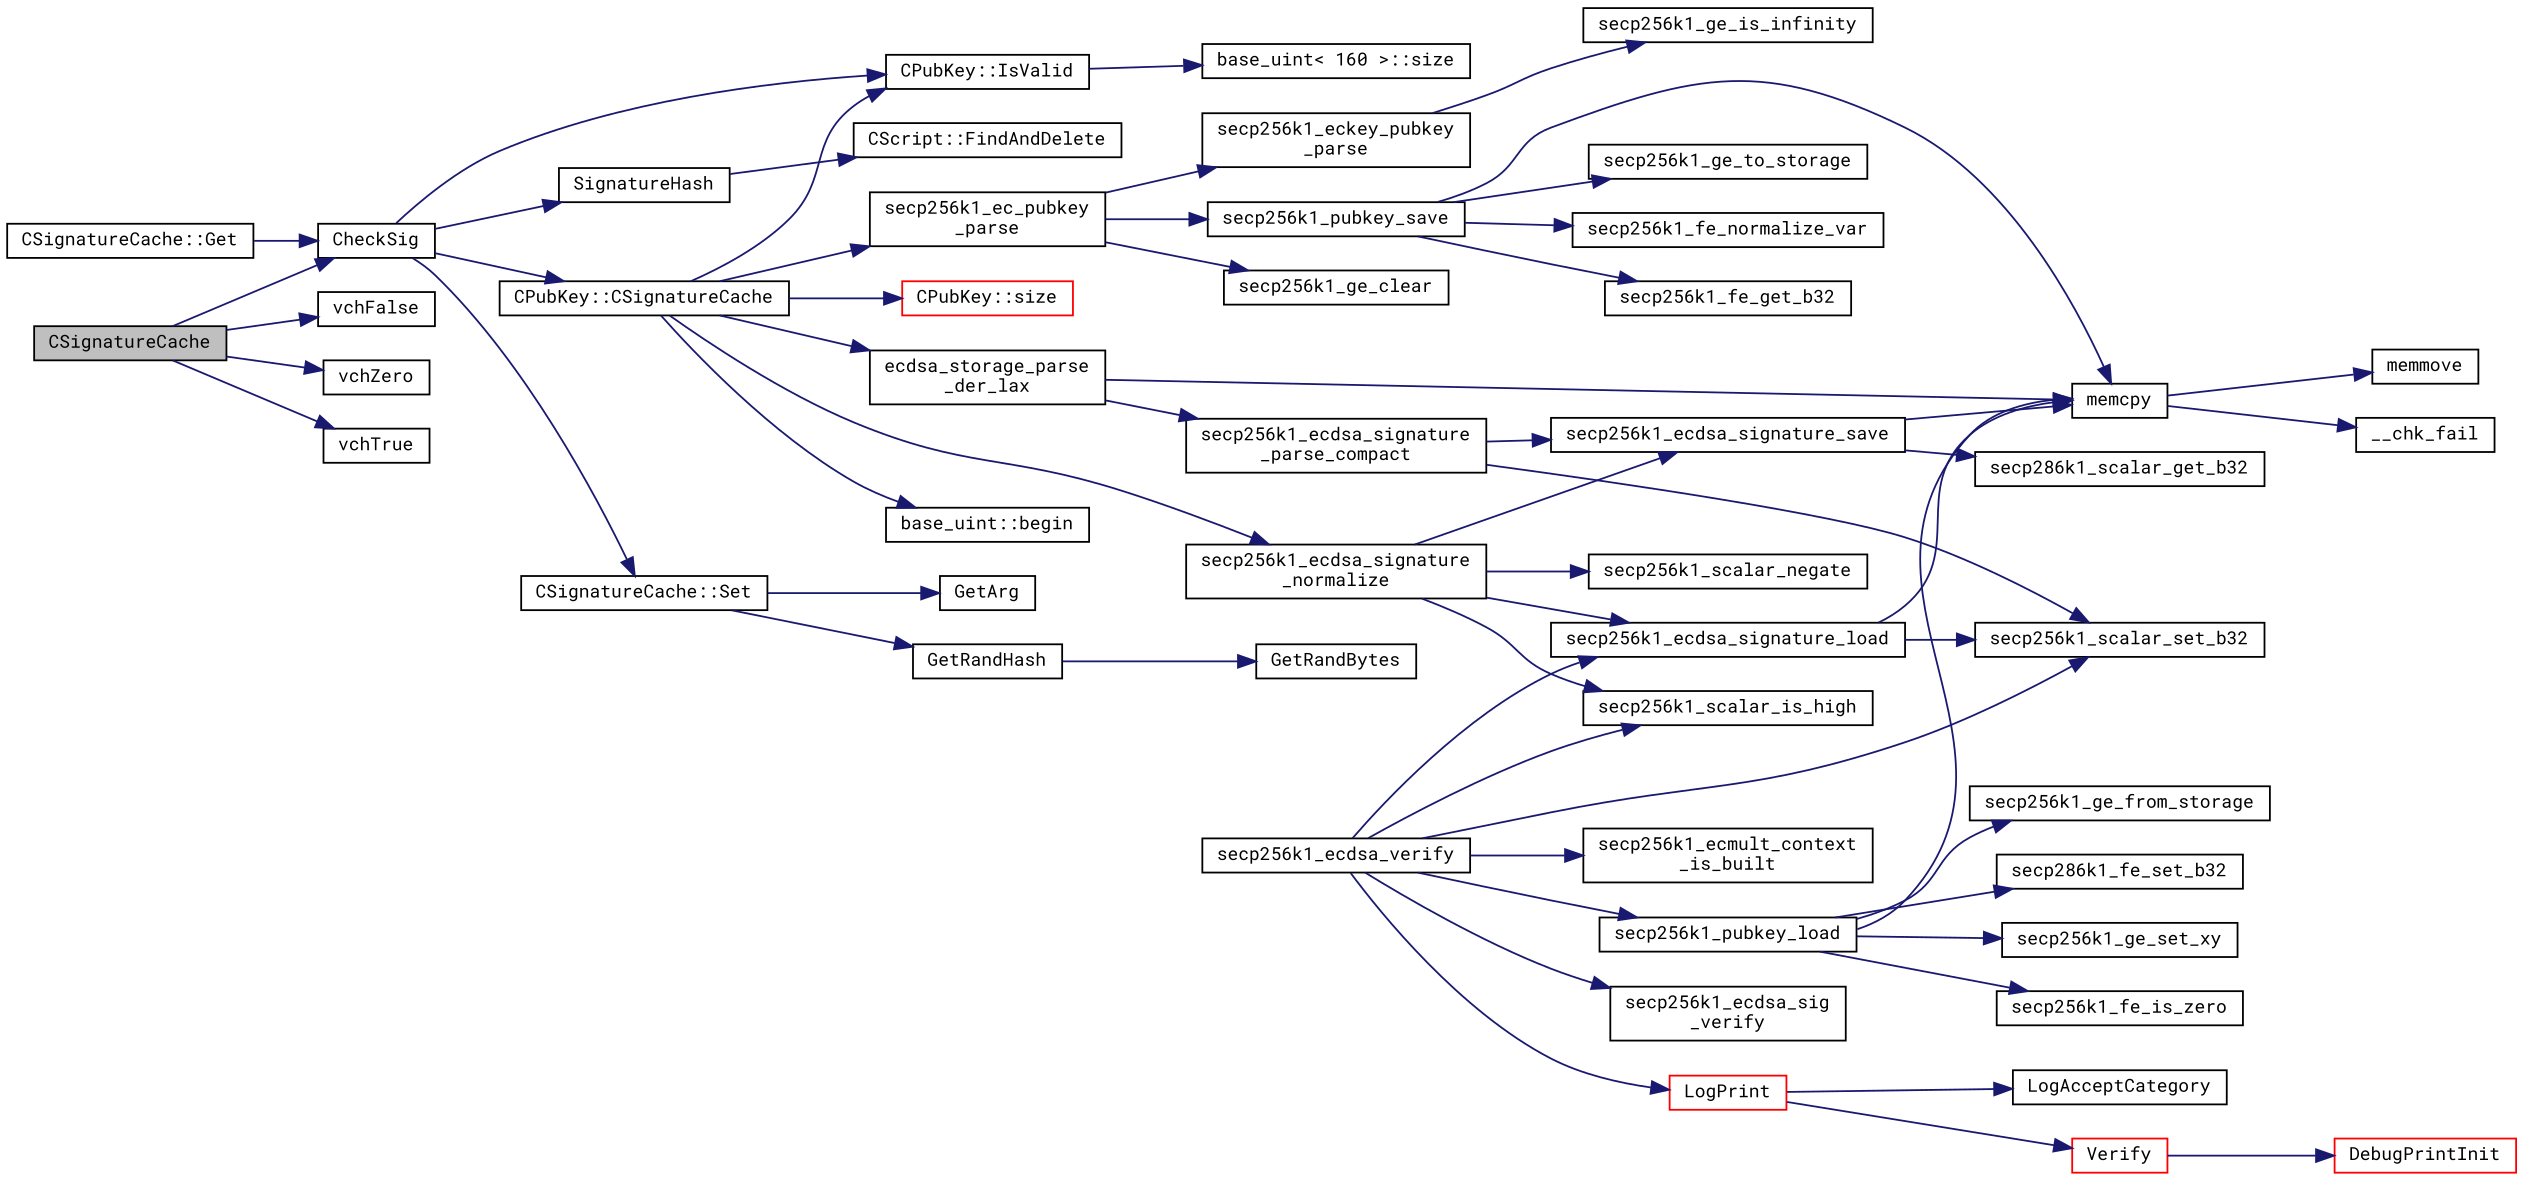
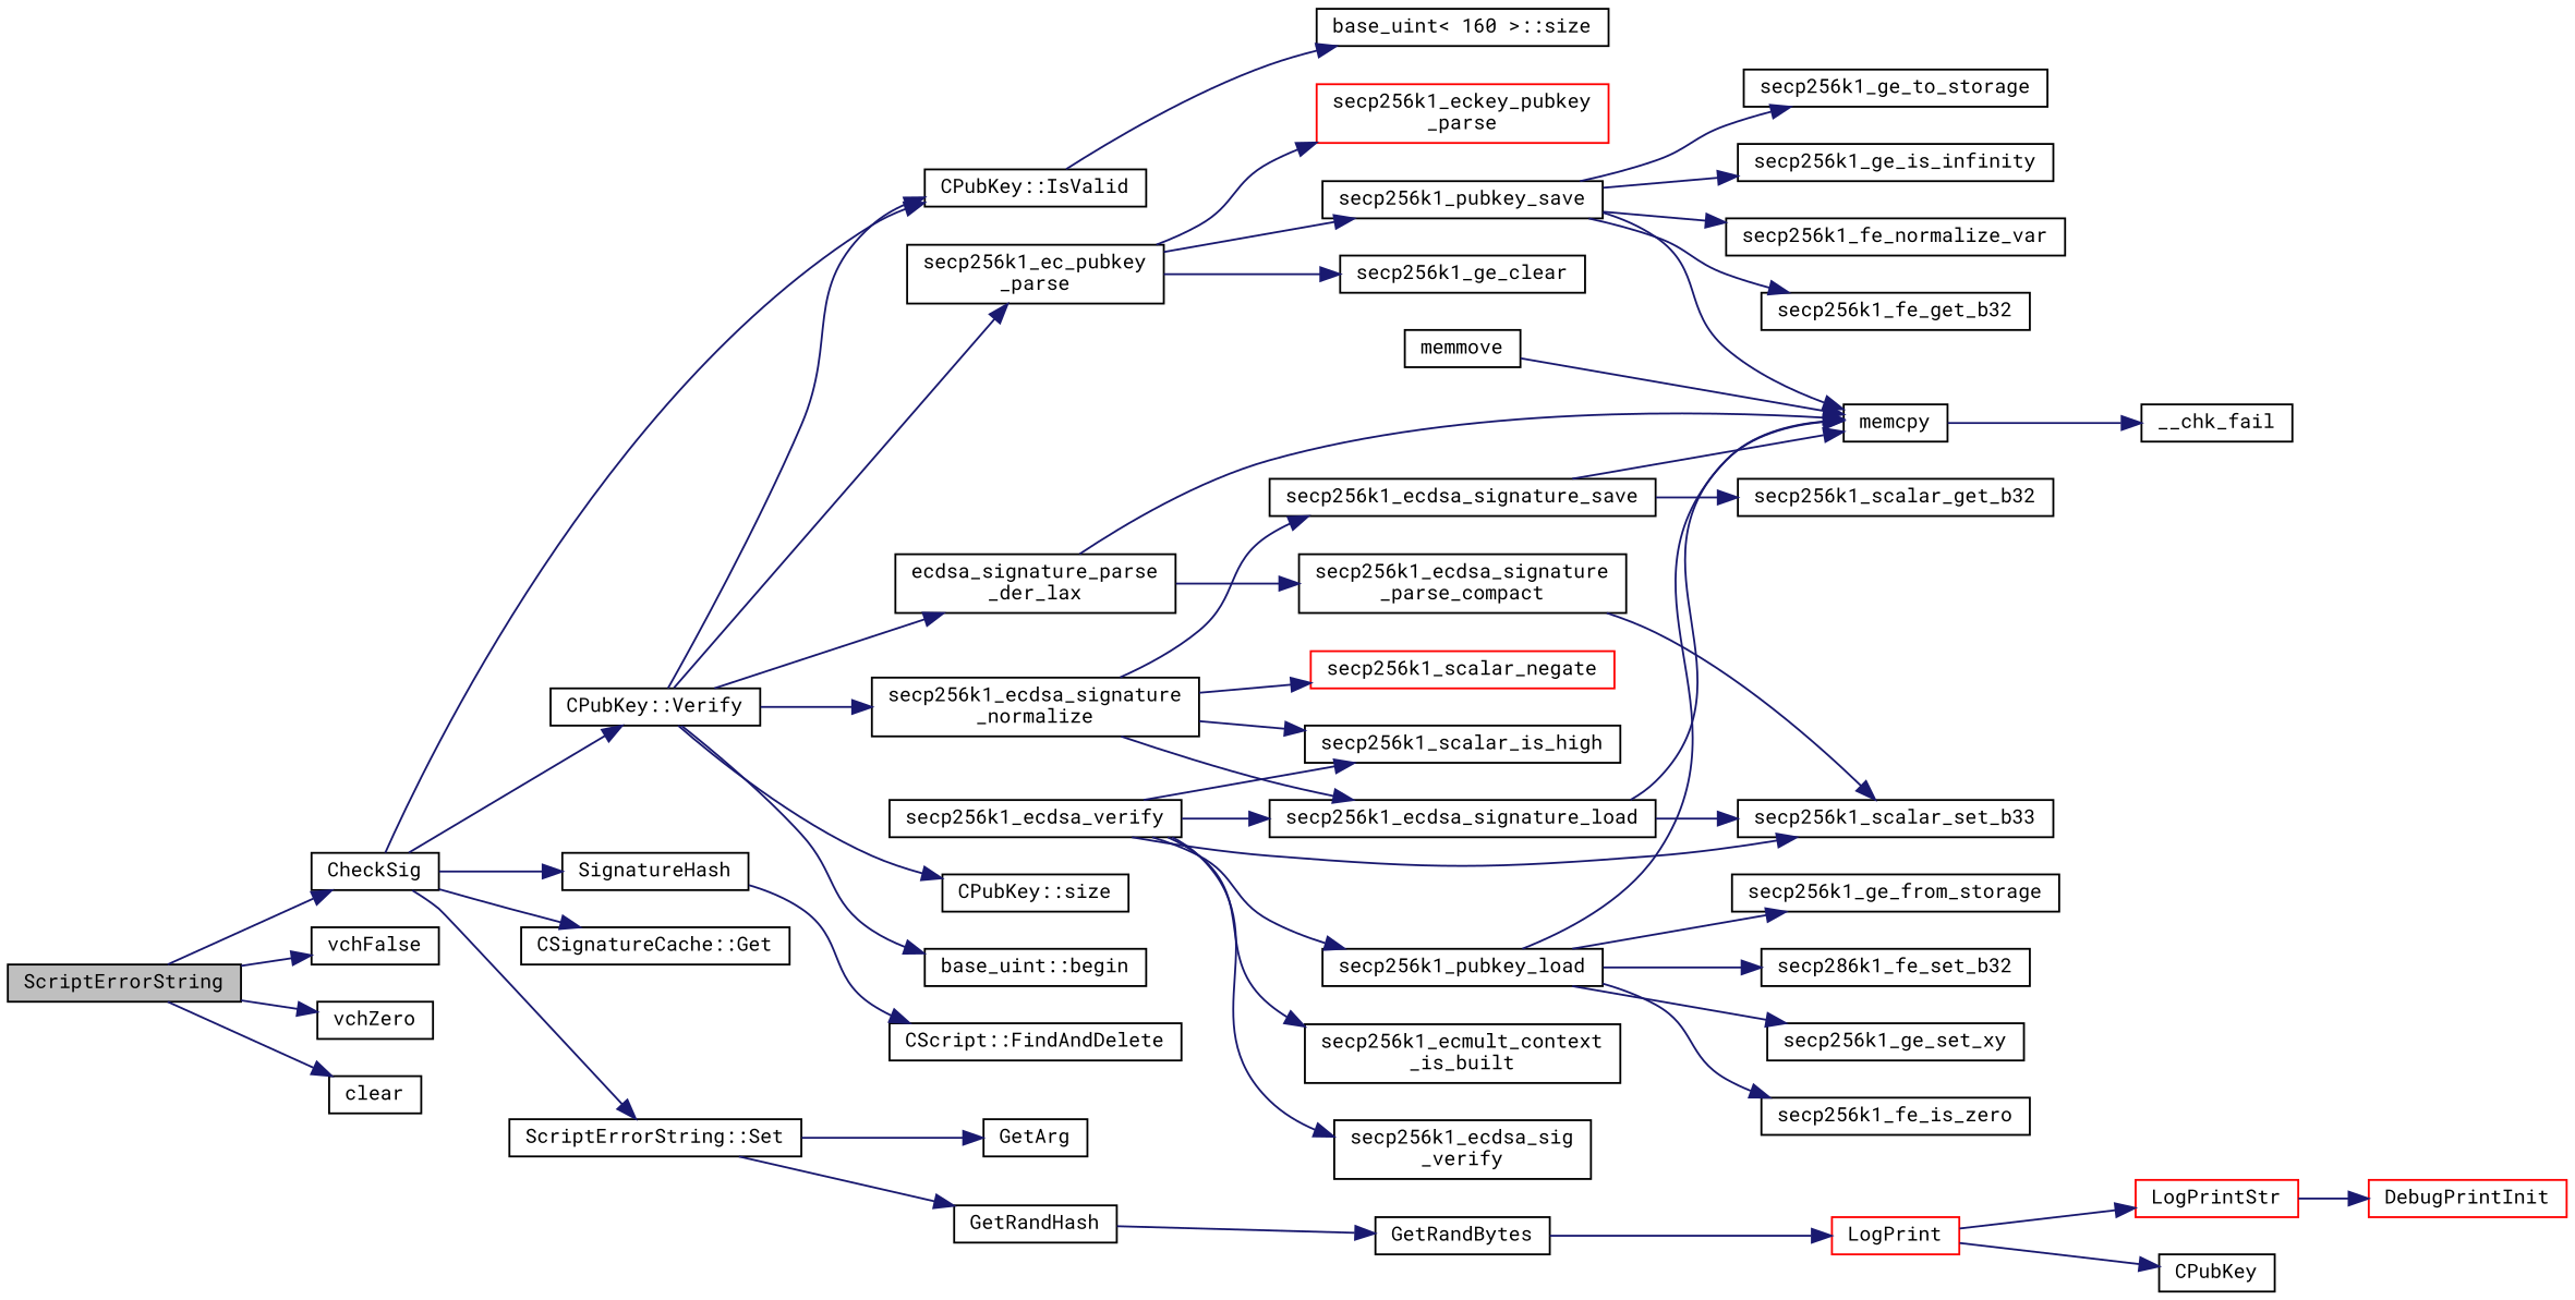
  digraph {
    fontname="Roboto Mono"
    rankdir=LR
    node [color=black fillcolor=white fontname="Roboto Mono" fontsize=10 shape=record style=filled]
    edge [color=midnightblue fontname="Roboto Mono" fontsize=10 labelfontname=Helvetica labelfontsize=10 style=solid]
-   n1 [fillcolor=grey75 fontcolor=black height=0.2 label=CSignatureCache width=0.4]
+   n1 [fillcolor=grey75 fontcolor=black height=0.2 label=ScriptErrorString width=0.4]
    n2 [height=0.2 label=CheckSig width=0.4]
    n3 [height=0.2 label=vchFalse width=0.4]
    n4 [height=0.2 label=vchZero width=0.4]
-   n5 [height=0.2 label=vchTrue width=0.4]
+   n5 [height=0.2 label=clear width=0.4]
    n6 [height=0.2 label="CPubKey::IsValid" width=0.4]
    n7 [height=0.2 label=SignatureHash width=0.4]
    n8 [height=0.2 label="CSignatureCache::Get" width=0.4]
-   n9 [height=0.2 label="CPubKey::CSignatureCache" width=0.4]
-   n10 [height=0.2 label="CSignatureCache::Set" width=0.4]
+   n9 [height=0.2 label="CPubKey::Verify" width=0.4]
+   n10 [height=0.2 label="ScriptErrorString::Set" width=0.4]
    n11 [height=0.2 label="base_uint\< 160 \>::size" width=0.4]
    n12 [height=0.2 label="CScript::FindAndDelete" width=0.4]
    n13 [height=0.2 label="secp256k1_ec_pubkey\l_parse" width=0.4]
-   n14 [color=red height=0.2 label="CPubKey::size" width=0.4]
-   n15 [height=0.2 label="ecdsa_storage_parse\l_der_lax" width=0.4]
+   n14 [height=0.2 label="CPubKey::size" width=0.4]
+   n15 [height=0.2 label="ecdsa_signature_parse\l_der_lax" width=0.4]
    n16 [height=0.2 label="secp256k1_ecdsa_signature\l_normalize" width=0.4]
    n17 [height=0.2 label="base_uint::begin" width=0.4]
    n18 [height=0.2 label=GetArg width=0.4]
    n19 [height=0.2 label=GetRandHash width=0.4]
-   n20 [height=0.2 label="secp256k1_eckey_pubkey\l_parse" width=0.4]
+   n20 [color=red height=0.2 label="secp256k1_eckey_pubkey\l_parse" width=0.4]
    n21 [height=0.2 label=secp256k1_pubkey_save width=0.4]
    n22 [height=0.2 label=secp256k1_ge_clear width=0.4]
    n23 [height=0.2 label=memcpy width=0.4]
    n24 [height=0.2 label="secp256k1_ecdsa_signature\l_parse_compact" width=0.4]
    n25 [height=0.2 label=secp256k1_ecdsa_signature_save width=0.4]
    n26 [height=0.2 label=secp256k1_ecdsa_signature_load width=0.4]
    n27 [height=0.2 label=secp256k1_scalar_is_high width=0.4]
-   n28 [height=0.2 label=secp256k1_scalar_negate width=0.4]
+   n28 [color=red height=0.2 label=secp256k1_scalar_negate width=0.4]
    n29 [height=0.2 label=secp256k1_ecdsa_verify width=0.4]
-   n30 [height=0.2 label=secp256k1_scalar_set_b32 width=0.4]
+   n30 [height=0.2 label=secp256k1_scalar_set_b33 width=0.4]
    n31 [height=0.2 label="secp256k1_ecmult_context\l_is_built" width=0.4]
    n32 [height=0.2 label=secp256k1_pubkey_load width=0.4]
    n33 [height=0.2 label="secp256k1_ecdsa_sig\l_verify" width=0.4]
    n34 [height=0.2 label=secp256k1_ge_to_storage width=0.4]
    n35 [height=0.2 label=secp256k1_ge_is_infinity width=0.4]
    n36 [height=0.2 label=secp256k1_fe_normalize_var width=0.4]
    n37 [height=0.2 label=secp256k1_fe_get_b32 width=0.4]
    n38 [height=0.2 label=memmove width=0.4]
    n39 [height=0.2 label=__chk_fail width=0.4]
-   n40 [height=0.2 label=secp286k1_scalar_get_b32 width=0.4]
+   n40 [height=0.2 label=secp256k1_scalar_get_b32 width=0.4]
    n41 [height=0.2 label=secp256k1_ge_from_storage width=0.4]
    n42 [height=0.2 label=secp286k1_fe_set_b32 width=0.4]
    n43 [height=0.2 label=secp256k1_ge_set_xy width=0.4]
    n44 [height=0.2 label=secp256k1_fe_is_zero width=0.4]
    n45 [height=0.2 label=GetRandBytes width=0.4]
    n46 [color=red height=0.2 label=LogPrint width=0.4]
-   n47 [height=0.2 label=LogAcceptCategory width=0.4]
-   n48 [color=red height=0.2 label=Verify width=0.4]
+   n47 [height=0.2 label=CPubKey width=0.4]
+   n48 [color=red height=0.2 label=LogPrintStr width=0.4]
    n49 [color=red height=0.2 label=DebugPrintInit width=0.4]
    n1 -> n2
    n1 -> n3
    n1 -> n4
    n1 -> n5
    n2 -> n6
    n2 -> n7
-   n8 -> n2
+   n2 -> n8
    n2 -> n9
    n2 -> n10
    n6 -> n11
    n7 -> n12
    n9 -> n6
    n9 -> n13
    n9 -> n14
    n9 -> n15
    n9 -> n16
    n9 -> n17
    n10 -> n18
    n10 -> n19
    n13 -> n20
    n13 -> n21
    n13 -> n22
    n15 -> n23
    n15 -> n24
    n16 -> n25
    n16 -> n26
    n16 -> n27
    n16 -> n28
    n19 -> n45
    n21 -> n23
    n21 -> n34
-   n20 -> n35
+   n21 -> n35
    n21 -> n36
    n21 -> n37
-   n23 -> n38
+   n38 -> n23
    n23 -> n39
-   n24 -> n25
    n24 -> n30
    n25 -> n23
    n25 -> n40
    n26 -> n23
    n26 -> n30
    n29 -> n26
    n29 -> n27
    n29 -> n30
    n29 -> n31
    n29 -> n32
    n29 -> n33
    n32 -> n23
    n32 -> n41
    n32 -> n42
    n32 -> n43
    n32 -> n44
-   n29 -> n46
+   n45 -> n46
    n46 -> n47
    n46 -> n48
    n48 -> n49
  }
